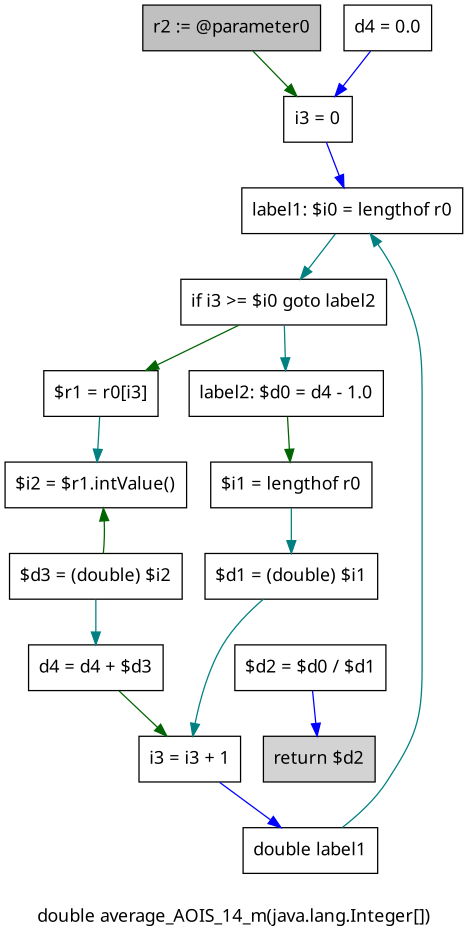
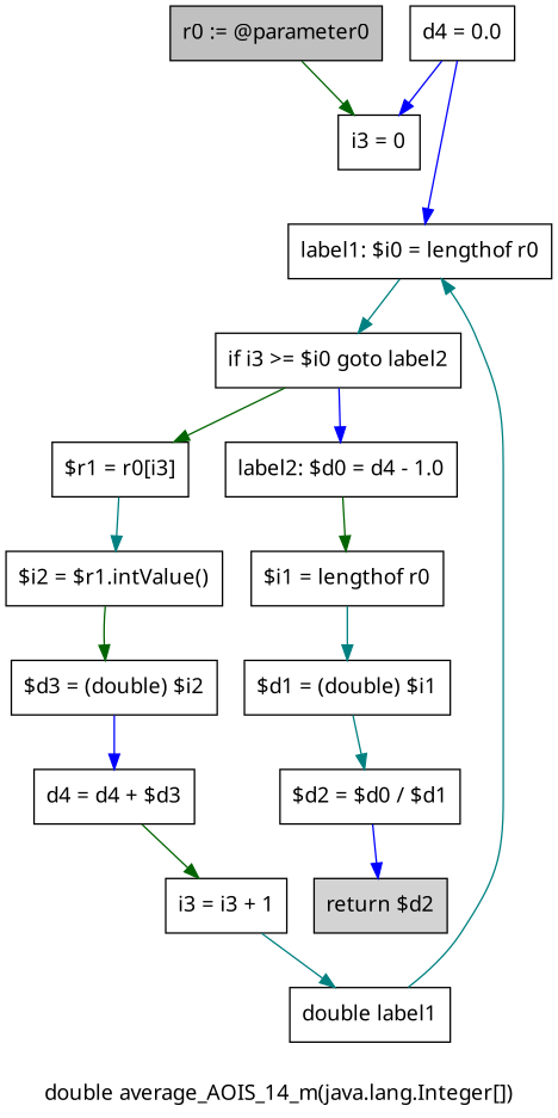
  digraph {
    fontname="Noto Sans"
    label="double average_AOIS_14_m(java.lang.Integer[])"
    node [fontname="Noto Sans" shape=box]
    edge [color=blue fontname="Noto Sans"]
-   n1 [fillcolor=gray label="r2 := @parameter0" style=filled]
+   n1 [fillcolor=gray label="r0 := @parameter0" style=filled]
    n2 [label="i3 = 0"]
    n3 [label="d4 = 0.0"]
    n4 [label="label1: $i0 = lengthof r0"]
    n5 [label="if i3 >= $i0 goto label2"]
    n6 [label="$r1 = r0[i3]"]
    n7 [label="label2: $d0 = d4 - 1.0"]
    n8 [label="$i2 = $r1.intValue()"]
    n9 [label="$i1 = lengthof r0"]
    n10 [label="$d3 = (double) $i2"]
    n11 [label="$d1 = (double) $i1"]
    n12 [label="d4 = d4 + $d3"]
    n13 [label="i3 = i3 + 1"]
    n14 [label="double label1"]
    n15 [label="$d2 = $d0 / $d1"]
    n16 [fillcolor=lightgray label="return $d2" style=filled]
    n1 -> n2 [color=darkgreen]
-   n2 -> n4
+   n3 -> n4
    n3 -> n2
    n4 -> n5 [color=teal]
    n5 -> n6 [color=darkgreen]
-   n5 -> n7 [color=teal]
+   n5 -> n7
    n6 -> n8 [color=teal]
    n7 -> n9 [color=darkgreen]
-   n10 -> n8 [color=darkgreen]
+   n8 -> n10 [color=darkgreen]
    n9 -> n11 [color=teal]
-   n10 -> n12 [color=teal]
-   n11 -> n13 [color=teal]
+   n10 -> n12
+   n11 -> n15 [color=teal]
    n12 -> n13 [color=darkgreen]
-   n13 -> n14
+   n13 -> n14 [color=teal]
    n14 -> n4 [color=teal]
    n15 -> n16
  }
